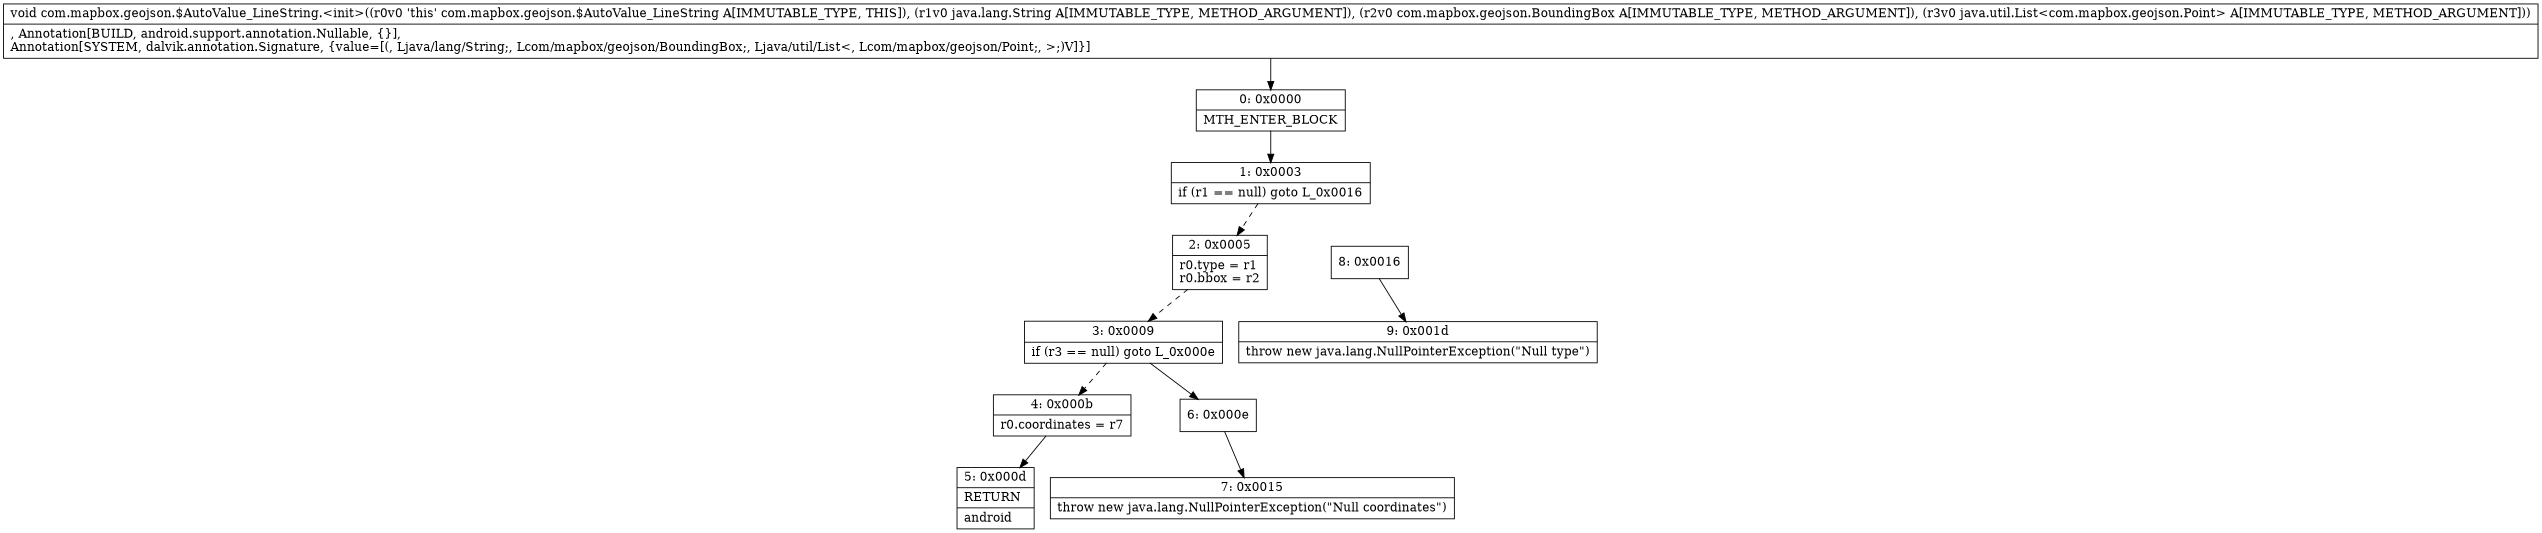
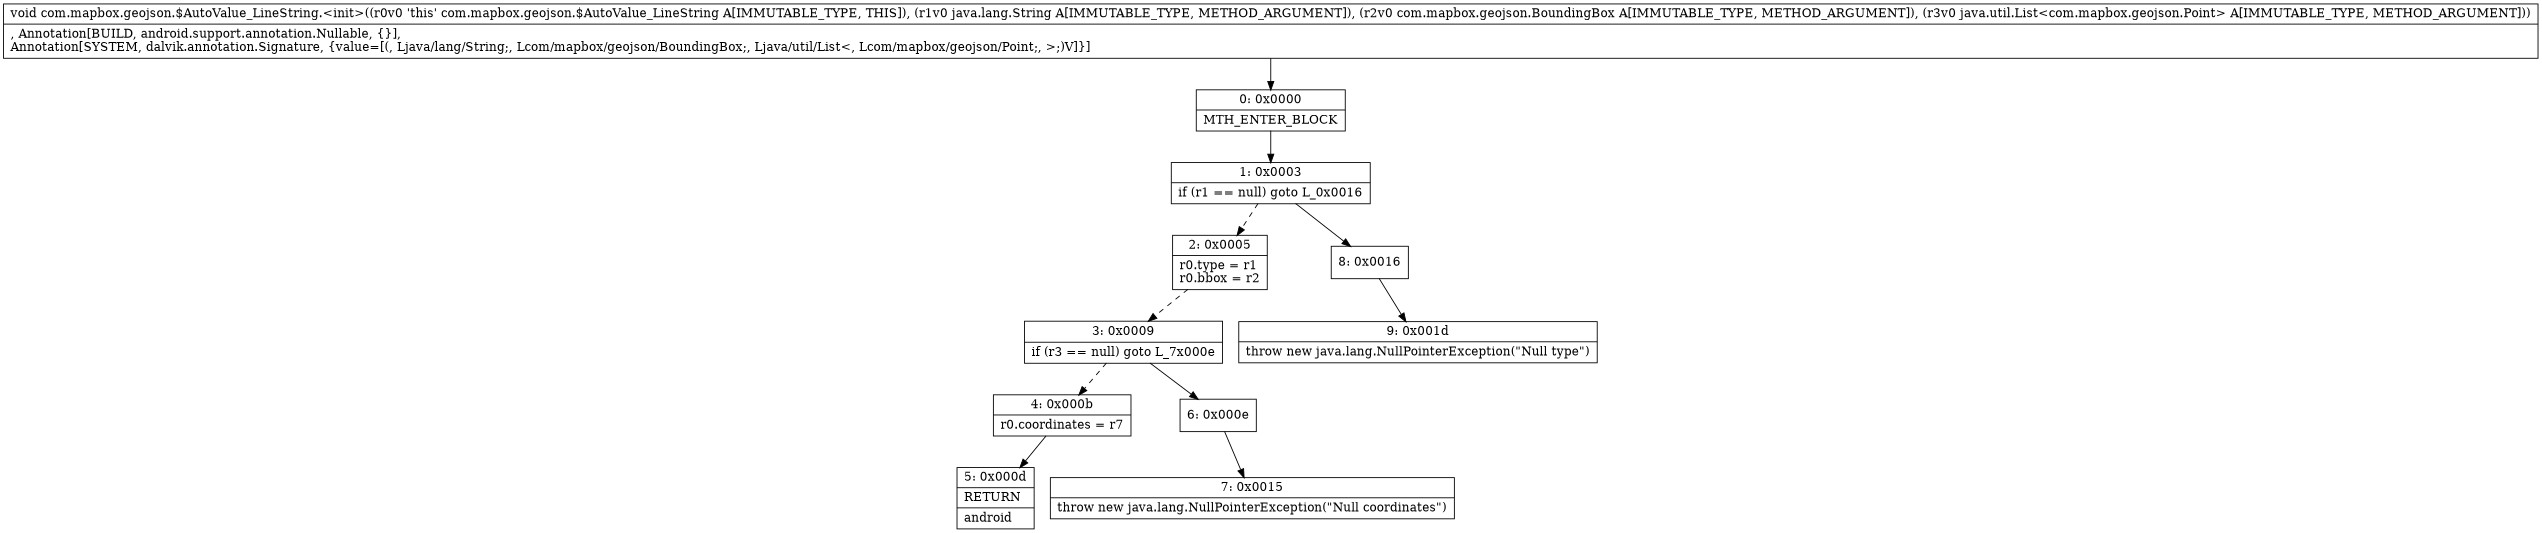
  digraph {
    node [shape=record]
    n1 [label="{0\:\ 0x0000|MTH_ENTER_BLOCK\l}"]
    n2 [label="{1\:\ 0x0003|if (r1 == null) goto L_0x0016\l}"]
    n3 [label="{2\:\ 0x0005|r0.type = r1\lr0.bbox = r2\l}"]
    n4 [label="{8\:\ 0x0016}"]
-   n5 [label="{3\:\ 0x0009|if (r3 == null) goto L_0x000e\l}"]
+   n5 [label="{3\:\ 0x0009|if (r3 == null) goto L_7x000e\l}"]
    n6 [label="{9\:\ 0x001d|throw new java.lang.NullPointerException(\"Null type\")\l}"]
    n7 [label="{4\:\ 0x000b|r0.coordinates = r7\l}"]
    n8 [label="{6\:\ 0x000e}"]
    n9 [label="{5\:\ 0x000d|RETURN\l|android\l}"]
    n10 [label="{7\:\ 0x0015|throw new java.lang.NullPointerException(\"Null coordinates\")\l}"]
    n11 [label="{void com.mapbox.geojson.$AutoValue_LineString.\<init\>((r0v0 'this' com.mapbox.geojson.$AutoValue_LineString A[IMMUTABLE_TYPE, THIS]), (r1v0 java.lang.String A[IMMUTABLE_TYPE, METHOD_ARGUMENT]), (r2v0 com.mapbox.geojson.BoundingBox A[IMMUTABLE_TYPE, METHOD_ARGUMENT]), (r3v0 java.util.List\<com.mapbox.geojson.Point\> A[IMMUTABLE_TYPE, METHOD_ARGUMENT]))  | , Annotation[BUILD, android.support.annotation.Nullable, \{\}], \lAnnotation[SYSTEM, dalvik.annotation.Signature, \{value=[(, Ljava\/lang\/String;, Lcom\/mapbox\/geojson\/BoundingBox;, Ljava\/util\/List\<, Lcom\/mapbox\/geojson\/Point;, \>;)V]\}]\l}"]
    n1 -> n2
    n2 -> n3 [style=dashed]
+   n2 -> n4
    n3 -> n5 [style=dashed]
    n4 -> n6
    n5 -> n7 [style=dashed]
    n5 -> n8
    n7 -> n9
    n8 -> n10
    n11 -> n1
  }
